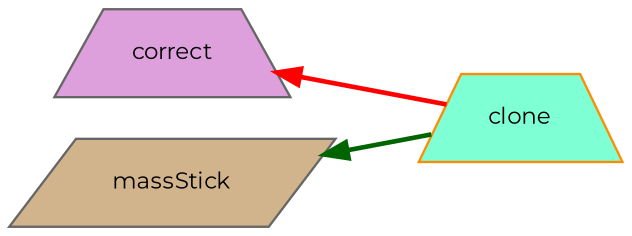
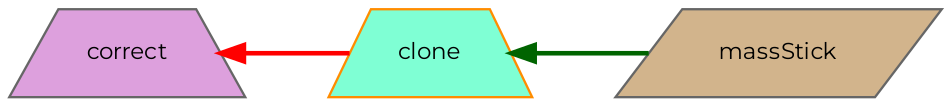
  digraph {
    fontname=Montserrat
    rankdir=LR
    node [color=gray40 fontname=Montserrat fontsize=10 shape=trapezium style=filled]
    edge [dir=back fontname=Montserrat fontsize=10 labelfontname=FreeSans labelfontsize=10 style=bold]
    n1 [fillcolor=plum fontcolor=black height=0.2 label=correct width=0.4]
    n2 [color=darkorange fillcolor=aquamarine height=0.2 label=clone width=0.4]
    n3 [fillcolor=tan height=0.2 label=massStick shape=parallelogram width=0.4]
    n1 -> n2 [color=red]
-   n3 -> n2 [color=darkgreen]
+   n2 -> n3 [color=darkgreen]
  }
